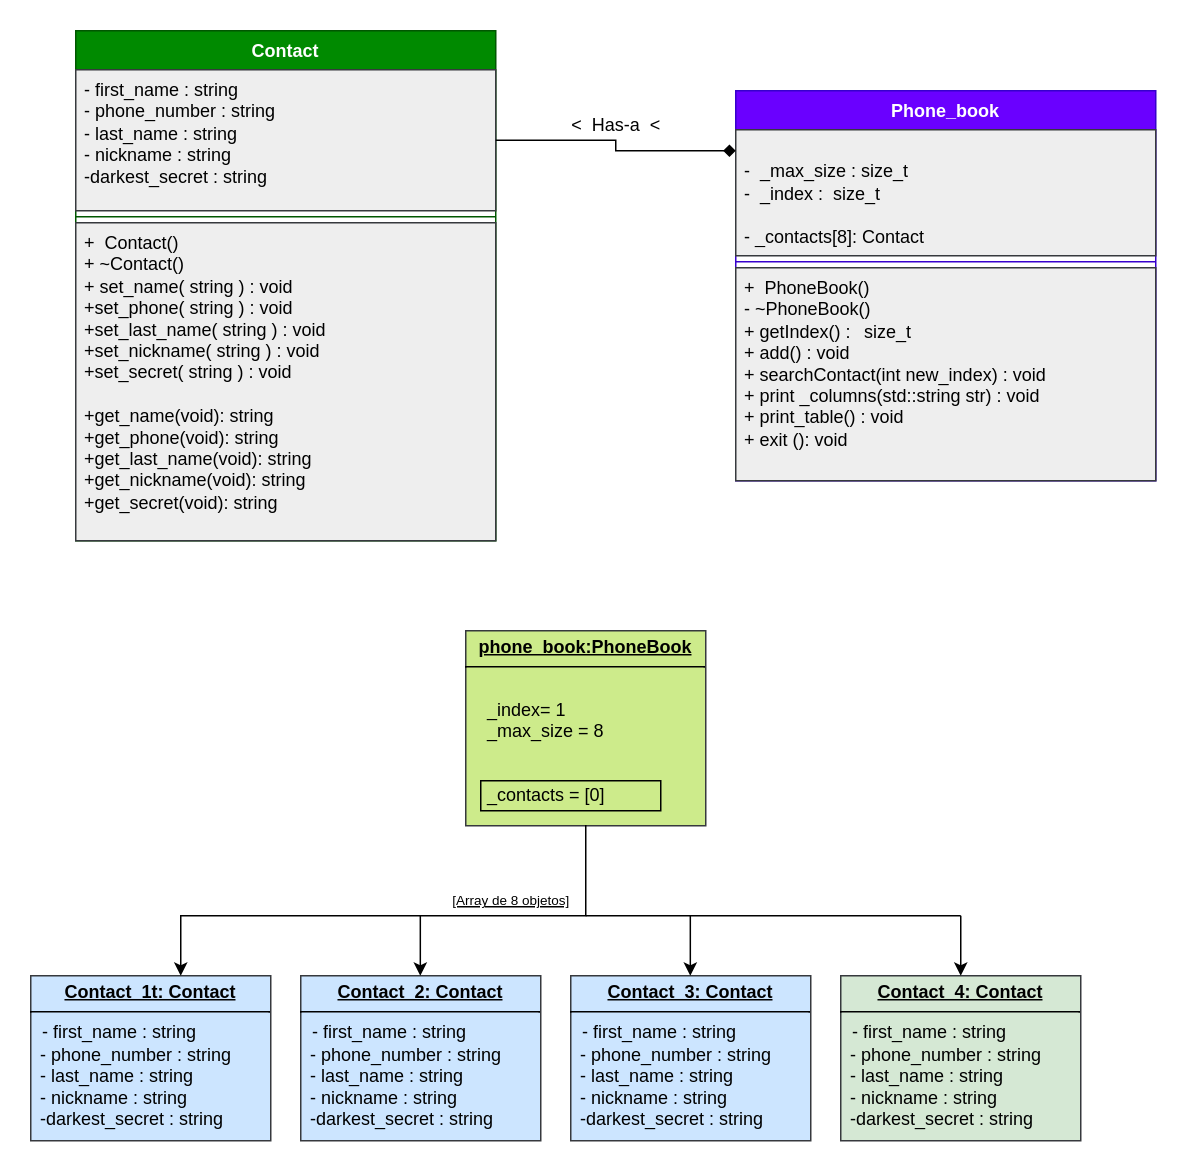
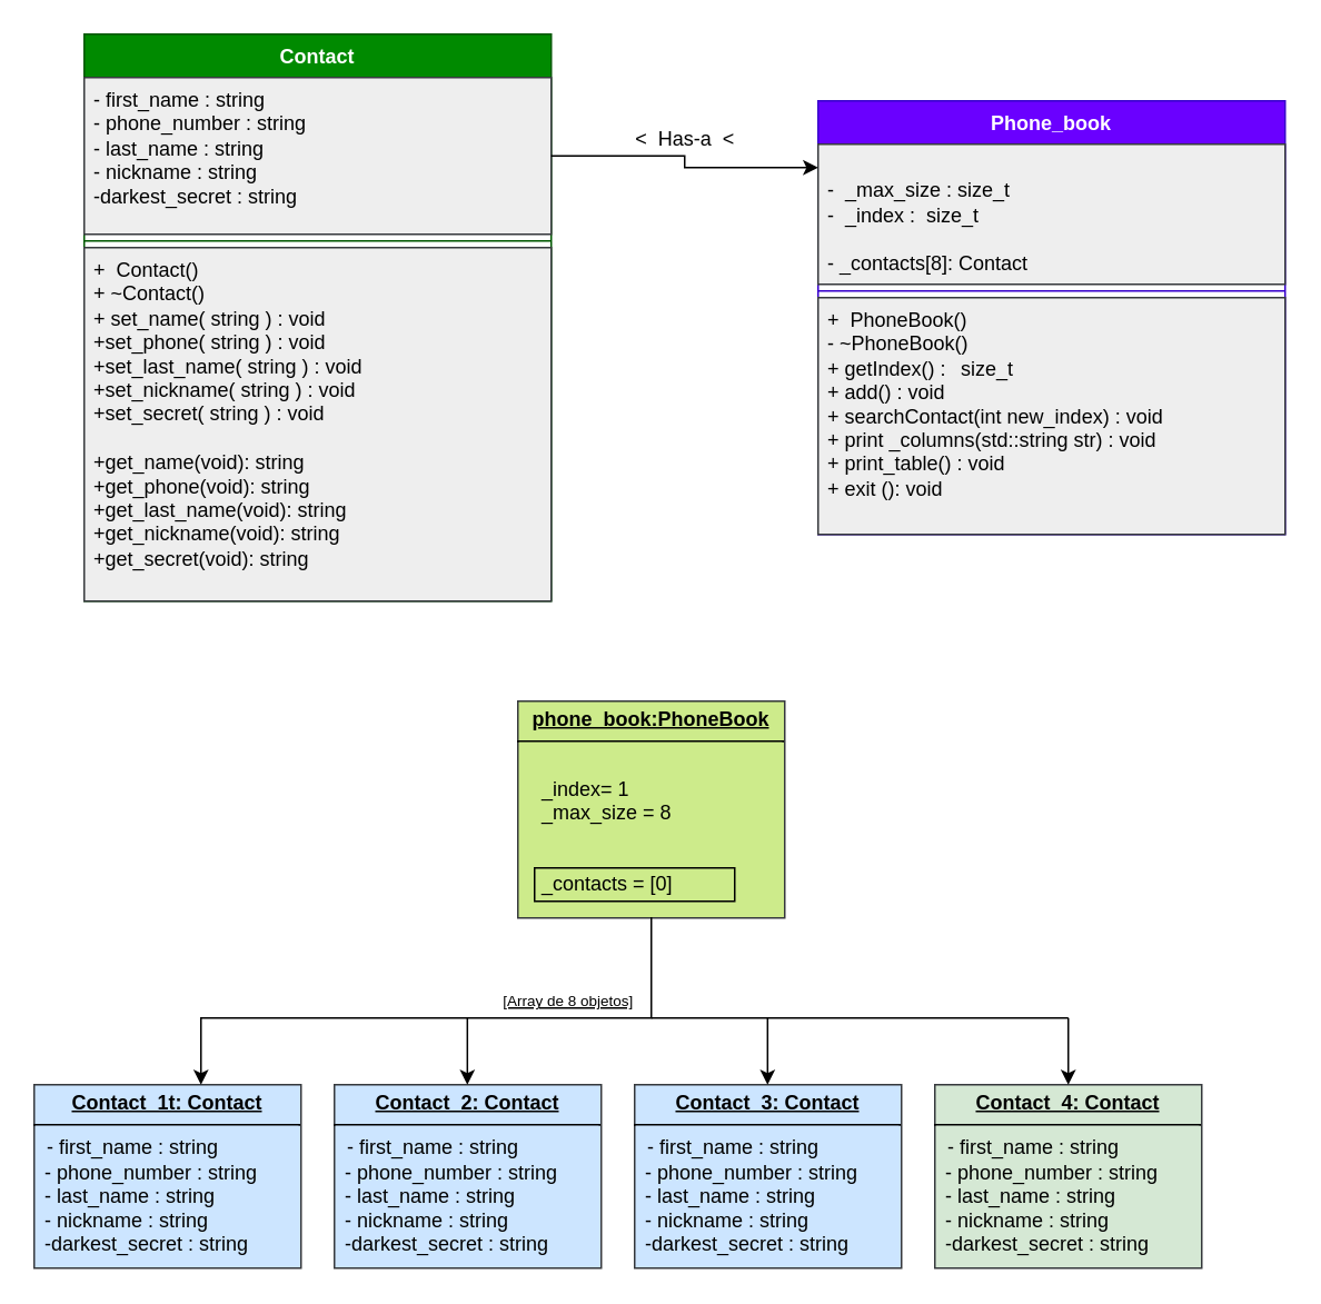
  <mxCell id="0" />
  <mxCell id="1" parent="0" />
  <mxCell id="2" value="Contact" style="swimlane;fontStyle=1;align=center;verticalAlign=top;childLayout=stackLayout;horizontal=1;startSize=26;horizontalStack=0;resizeParent=1;resizeParentMax=0;resizeLast=0;collapsible=1;marginBottom=0;whiteSpace=wrap;html=1;fillColor=#008a00;fontColor=#ffffff;strokeColor=#005700;" vertex="1" parent="1"><mxGeometry x="50" y="20" width="280" height="340" as="geometry"><mxRectangle x="30" y="80" width="100" height="30" as="alternateBounds" /></mxGeometry></mxCell>
  <mxCell id="3" value="- first_name : string&amp;nbsp;&lt;div&gt;- phone_number : string&lt;/div&gt;&lt;div&gt;- last_name : string&lt;/div&gt;&lt;div&gt;- nickname : string&lt;/div&gt;&lt;div&gt;-darkest_secret : string&lt;/div&gt;&lt;div&gt;&lt;br&gt;&lt;/div&gt;&lt;div&gt;&lt;br&gt;&lt;/div&gt;" style="text;align=left;verticalAlign=top;spacingLeft=4;spacingRight=4;overflow=hidden;rotatable=0;points=[[0,0.5],[1,0.5]];portConstraint=eastwest;whiteSpace=wrap;html=1;fillColor=#eeeeee;strokeColor=#36393d;" vertex="1" parent="2"><mxGeometry y="26" width="280" height="94" as="geometry" /></mxCell>
  <mxCell id="4" value="" style="line;strokeWidth=1;fillColor=none;align=left;verticalAlign=middle;spacingTop=-1;spacingLeft=3;spacingRight=3;rotatable=0;labelPosition=right;points=[];portConstraint=eastwest;strokeColor=inherit;" vertex="1" parent="2"><mxGeometry y="120" width="280" height="8" as="geometry" /></mxCell>
  <mxCell id="5" value="&lt;div&gt;+&amp;nbsp; Contact()&lt;/div&gt;&lt;div&gt;+ ~Contact()&lt;/div&gt;+ set_name( string ) :&amp;nbsp;void&amp;nbsp;&lt;div&gt;+&lt;span style=&quot;background-color: transparent;&quot;&gt;set_phone( string ) : void&amp;nbsp;&lt;/span&gt;&lt;/div&gt;&lt;div&gt;+&lt;span style=&quot;background-color: transparent;&quot;&gt;set_last_name( string ) : void&amp;nbsp;&lt;/span&gt;&lt;/div&gt;&lt;div&gt;+&lt;span style=&quot;background-color: transparent;&quot;&gt;set_nickname( string ) : void&lt;/span&gt;&lt;/div&gt;&lt;div&gt;&lt;span style=&quot;background-color: transparent;&quot;&gt;+&lt;/span&gt;&lt;span style=&quot;background-color: transparent;&quot;&gt;set_secret( string ) : void&amp;nbsp;&lt;/span&gt;&lt;span style=&quot;background-color: transparent; color: light-dark(rgb(0, 0, 0), rgb(255, 255, 255));&quot;&gt;&amp;nbsp;&lt;/span&gt;&lt;/div&gt;&lt;div&gt;&lt;span style=&quot;background-color: transparent; color: light-dark(rgb(0, 0, 0), rgb(255, 255, 255));&quot;&gt;&lt;br&gt;&lt;/span&gt;&lt;/div&gt;&lt;div&gt;+get_name(void): string&lt;/div&gt;&lt;div&gt;+get_phone(void): string&lt;br&gt;&lt;/div&gt;&lt;div&gt;+get_last_name(void): string&lt;br&gt;&lt;/div&gt;&lt;div&gt;+get_nickname(void): string&lt;br&gt;&lt;/div&gt;&lt;div&gt;+get_secret(void): string&lt;/div&gt;&lt;div&gt;&lt;br&gt;&lt;/div&gt;&lt;div&gt;&lt;span style=&quot;background-color: transparent;&quot;&gt;&lt;br&gt;&lt;/span&gt;&lt;/div&gt;" style="text;strokeColor=#36393d;fillColor=#eeeeee;align=left;verticalAlign=top;spacingLeft=4;spacingRight=4;overflow=hidden;rotatable=0;points=[[0,0.5],[1,0.5]];portConstraint=eastwest;whiteSpace=wrap;html=1;" vertex="1" parent="2"><mxGeometry y="128" width="280" height="212" as="geometry" /></mxCell>
  <mxCell id="6" value="&lt;span style=&quot;white-space: pre;&quot;&gt;P&lt;/span&gt;hone_book" style="swimlane;fontStyle=1;align=center;verticalAlign=top;childLayout=stackLayout;horizontal=1;startSize=26;horizontalStack=0;resizeParent=1;resizeParentMax=0;resizeLast=0;collapsible=1;marginBottom=0;whiteSpace=wrap;html=1;fillColor=#6a00ff;fontColor=#ffffff;strokeColor=#3700CC;" vertex="1" parent="1"><mxGeometry x="490" y="60" width="280" height="260" as="geometry" /></mxCell>
  <mxCell id="7" value="&lt;div&gt;&lt;br&gt;&lt;/div&gt;-&amp;nbsp; _max_size : size_t&lt;div&gt;-&amp;nbsp; _index :&amp;nbsp; size_t&lt;/div&gt;&lt;div&gt;&lt;br&gt;&lt;/div&gt;&lt;div&gt;- _contacts[8]: Contact&amp;nbsp;&lt;br&gt;&lt;/div&gt;" style="text;strokeColor=#36393d;fillColor=#eeeeee;align=left;verticalAlign=top;spacingLeft=4;spacingRight=4;overflow=hidden;rotatable=0;points=[[0,0.5],[1,0.5]];portConstraint=eastwest;whiteSpace=wrap;html=1;" vertex="1" parent="6"><mxGeometry y="26" width="280" height="84" as="geometry" /></mxCell>
  <mxCell id="8" value="" style="line;strokeWidth=1;fillColor=none;align=left;verticalAlign=middle;spacingTop=-1;spacingLeft=3;spacingRight=3;rotatable=0;labelPosition=right;points=[];portConstraint=eastwest;strokeColor=inherit;" vertex="1" parent="6"><mxGeometry y="110" width="280" height="8" as="geometry" /></mxCell>
  <mxCell id="9" value="&lt;div&gt;+&amp;nbsp; PhoneBook()&lt;/div&gt;&lt;div&gt;- ~PhoneBook()&lt;/div&gt;&lt;div&gt;+ getIndex() :&lt;span style=&quot;white-space: pre;&quot;&gt;&#09;&lt;/span&gt;size_t&lt;/div&gt;+ add() : void&lt;div&gt;+ searchContact(int new_index) : void&lt;/div&gt;&lt;div&gt;+ print _columns(std::string str) : void&lt;/div&gt;&lt;div&gt;+ print_table() : void&amp;nbsp;&lt;/div&gt;&lt;div&gt;+ exit (): void&amp;nbsp;&lt;/div&gt;" style="text;strokeColor=#36393d;fillColor=#eeeeee;align=left;verticalAlign=top;spacingLeft=4;spacingRight=4;overflow=hidden;rotatable=0;points=[[0,0.5],[1,0.5]];portConstraint=eastwest;whiteSpace=wrap;html=1;" vertex="1" parent="6"><mxGeometry y="118" width="280" height="142" as="geometry" /></mxCell>
  <mxCell id="10" value="&lt;p style=&quot;margin:0px;margin-top:4px;text-align:center;text-decoration:underline;&quot;&gt;&lt;b&gt;phone_book:PhoneBook&lt;/b&gt;&lt;/p&gt;&lt;hr size=&quot;1&quot; style=&quot;border-style:solid;&quot;&gt;&lt;p style=&quot;margin:0px;margin-left:8px;&quot;&gt;&lt;br&gt;&lt;/p&gt;&lt;p style=&quot;margin:0px;margin-left:8px;&quot;&gt;&amp;nbsp; _index= 1&lt;br&gt;&amp;nbsp; _max_size = 8&lt;br&gt;&lt;/p&gt;&lt;p style=&quot;margin:0px;margin-left:8px;&quot;&gt;&lt;br&gt;&lt;/p&gt;&lt;p style=&quot;margin:0px;margin-left:8px;&quot;&gt;&lt;br&gt;&lt;/p&gt;&lt;p style=&quot;margin:0px;margin-left:8px;&quot;&gt;&amp;nbsp; _contacts = [0]&lt;/p&gt;&lt;blockquote style=&quot;margin:0px;margin-left:8px;&quot;&gt;&lt;br&gt;&lt;/blockquote&gt;" style="verticalAlign=top;align=left;overflow=fill;html=1;whiteSpace=wrap;fillColor=#cdeb8b;strokeColor=#36393d;" vertex="1" parent="1"><mxGeometry x="310" y="420" width="160" height="130" as="geometry" /></mxCell>
- <mxCell id="11" style="edgeStyle=orthogonalEdgeStyle;rounded=0;orthogonalLoop=1;jettySize=auto;html=1;exitX=1;exitY=0.5;exitDx=0;exitDy=0;entryX=0;entryY=0.167;entryDx=0;entryDy=0;entryPerimeter=0;endArrow=diamond;" edge="1" parent="1" source="3" target="7"><mxGeometry relative="1" as="geometry" /></mxCell>
+ <mxCell id="11" style="edgeStyle=orthogonalEdgeStyle;rounded=0;orthogonalLoop=1;jettySize=auto;html=1;exitX=1;exitY=0.5;exitDx=0;exitDy=0;entryX=0;entryY=0.167;entryDx=0;entryDy=0;entryPerimeter=0;" edge="1" parent="1" source="3" target="7"><mxGeometry relative="1" as="geometry" /></mxCell>
  <mxCell id="12" value="&amp;lt;&amp;nbsp; Has-a&amp;nbsp; &amp;lt;" style="text;html=1;align=center;verticalAlign=middle;resizable=0;points=[];autosize=1;strokeColor=none;fillColor=none;" vertex="1" parent="1"><mxGeometry x="370" y="68" width="80" height="30" as="geometry" /></mxCell>
  <mxCell id="13" value="&lt;p style=&quot;margin:0px;margin-top:4px;text-align:center;text-decoration:underline;&quot;&gt;&lt;b&gt;Contact_1t: Contact&lt;/b&gt;&lt;/p&gt;&lt;hr size=&quot;1&quot; style=&quot;border-style:solid;&quot;&gt;&lt;p style=&quot;margin:0px;margin-left:8px;&quot;&gt;- first_name : string&amp;nbsp;&lt;/p&gt;&lt;div&gt;&amp;nbsp; - phone_number : string&lt;/div&gt;&lt;div&gt;&amp;nbsp; - last_name : string&lt;/div&gt;&lt;div&gt;&amp;nbsp; - nickname : string&lt;/div&gt;&lt;div&gt;&amp;nbsp; -darkest_secret : string&lt;/div&gt;&lt;div&gt;&lt;br&gt;&lt;/div&gt;&lt;div&gt;&lt;br&gt;&lt;/div&gt;" style="verticalAlign=top;align=left;overflow=fill;html=1;whiteSpace=wrap;fillColor=#cce5ff;strokeColor=#36393d;" vertex="1" parent="1"><mxGeometry x="20" y="650" width="160" height="110" as="geometry" /></mxCell>
  <mxCell id="14" value="&lt;p style=&quot;margin:0px;margin-top:4px;text-align:center;text-decoration:underline;&quot;&gt;&lt;b&gt;Contact_2: Contact&lt;/b&gt;&lt;/p&gt;&lt;hr size=&quot;1&quot; style=&quot;border-style:solid;&quot;&gt;&lt;p style=&quot;margin:0px;margin-left:8px;&quot;&gt;- first_name : string&amp;nbsp;&lt;/p&gt;&lt;div&gt;&amp;nbsp; - phone_number : string&lt;/div&gt;&lt;div&gt;&amp;nbsp; - last_name : string&lt;/div&gt;&lt;div&gt;&amp;nbsp; - nickname : string&lt;/div&gt;&lt;div&gt;&amp;nbsp; -darkest_secret : string&lt;/div&gt;&lt;div&gt;&lt;br&gt;&lt;/div&gt;&lt;div&gt;&lt;br&gt;&lt;/div&gt;" style="verticalAlign=top;align=left;overflow=fill;html=1;whiteSpace=wrap;fillColor=#cce5ff;strokeColor=#36393d;" vertex="1" parent="1"><mxGeometry x="200" y="650" width="160" height="110" as="geometry" /></mxCell>
  <mxCell id="15" value="&lt;p style=&quot;margin:0px;margin-top:4px;text-align:center;text-decoration:underline;&quot;&gt;&lt;b&gt;Contact_3: Contact&lt;/b&gt;&lt;/p&gt;&lt;hr size=&quot;1&quot; style=&quot;border-style:solid;&quot;&gt;&lt;p style=&quot;margin:0px;margin-left:8px;&quot;&gt;- first_name : string&amp;nbsp;&lt;/p&gt;&lt;div&gt;&amp;nbsp; - phone_number : string&lt;/div&gt;&lt;div&gt;&amp;nbsp; - last_name : string&lt;/div&gt;&lt;div&gt;&amp;nbsp; - nickname : string&lt;/div&gt;&lt;div&gt;&amp;nbsp; -darkest_secret : string&lt;/div&gt;&lt;div&gt;&lt;br&gt;&lt;/div&gt;&lt;div&gt;&lt;br&gt;&lt;/div&gt;" style="verticalAlign=top;align=left;overflow=fill;html=1;whiteSpace=wrap;fillColor=#cce5ff;strokeColor=#36393d;" vertex="1" parent="1"><mxGeometry x="380" y="650" width="160" height="110" as="geometry" /></mxCell>
  <mxCell id="16" value="&lt;u&gt;[Array de 8 objetos]&lt;/u&gt;" style="text;html=1;align=center;verticalAlign=middle;resizable=0;points=[];autosize=1;strokeColor=none;fillColor=none;fontSize=9;" vertex="1" parent="1"><mxGeometry x="290" y="590" width="100" height="20" as="geometry" /></mxCell>
  <mxCell id="17" value="&lt;p style=&quot;margin:0px;margin-top:4px;text-align:center;text-decoration:underline;&quot;&gt;&lt;b&gt;Contact_4: Contact&lt;/b&gt;&lt;/p&gt;&lt;hr size=&quot;1&quot; style=&quot;border-style:solid;&quot;&gt;&lt;p style=&quot;margin:0px;margin-left:8px;&quot;&gt;- first_name : string&amp;nbsp;&lt;/p&gt;&lt;div&gt;&amp;nbsp; - phone_number : string&lt;/div&gt;&lt;div&gt;&amp;nbsp; - last_name : string&lt;/div&gt;&lt;div&gt;&amp;nbsp; - nickname : string&lt;/div&gt;&lt;div&gt;&amp;nbsp; -darkest_secret : string&lt;/div&gt;&lt;div&gt;&lt;br&gt;&lt;/div&gt;&lt;div&gt;&lt;br&gt;&lt;/div&gt;" style="verticalAlign=top;align=left;overflow=fill;html=1;whiteSpace=wrap;fillColor=#d5e8d4;strokeColor=#36393d;" vertex="1" parent="1"><mxGeometry x="560" y="650" width="160" height="110" as="geometry" /></mxCell>
  <mxCell id="18" value="" style="shape=partialRectangle;whiteSpace=wrap;html=1;bottom=0;right=0;fillColor=none;rotation=-180;" vertex="1" parent="1"><mxGeometry x="120" y="550" width="270" height="60" as="geometry" /></mxCell>
  <mxCell id="19" value="" style="endArrow=none;html=1;rounded=0;exitX=0;exitY=0;exitDx=0;exitDy=0;" edge="1" parent="1" source="18"><mxGeometry width="50" height="50" relative="1" as="geometry"><mxPoint x="460" y="605" as="sourcePoint" /><mxPoint x="640" y="610" as="targetPoint" /></mxGeometry></mxCell>
  <mxCell id="20" value="" style="endArrow=classic;html=1;rounded=0;entryX=0.5;entryY=0;entryDx=0;entryDy=0;" edge="1" parent="1" target="17"><mxGeometry width="50" height="50" relative="1" as="geometry"><mxPoint x="640" y="610" as="sourcePoint" /><mxPoint x="645" y="620" as="targetPoint" /></mxGeometry></mxCell>
  <mxCell id="21" value="" style="endArrow=classic;html=1;rounded=0;entryX=0.5;entryY=0;entryDx=0;entryDy=0;" edge="1" parent="1"><mxGeometry width="50" height="50" relative="1" as="geometry"><mxPoint x="120" y="610" as="sourcePoint" /><mxPoint x="120" y="650" as="targetPoint" /></mxGeometry></mxCell>
  <mxCell id="22" value="" style="endArrow=classic;html=1;rounded=0;entryX=0.5;entryY=0;entryDx=0;entryDy=0;" edge="1" parent="1"><mxGeometry width="50" height="50" relative="1" as="geometry"><mxPoint x="279.71" y="610" as="sourcePoint" /><mxPoint x="279.71" y="650" as="targetPoint" /></mxGeometry></mxCell>
  <mxCell id="23" value="" style="endArrow=classic;html=1;rounded=0;entryX=0.5;entryY=0;entryDx=0;entryDy=0;" edge="1" parent="1"><mxGeometry width="50" height="50" relative="1" as="geometry"><mxPoint x="459.71" y="610" as="sourcePoint" /><mxPoint x="459.71" y="650" as="targetPoint" /></mxGeometry></mxCell>
  <mxCell id="24" value="" style="verticalLabelPosition=bottom;verticalAlign=top;html=1;shape=mxgraph.basic.rect;fillColor2=none;strokeWidth=1;size=20;indent=5;shadow=0;fillColor=none;" vertex="1" parent="1"><mxGeometry x="320" y="520" width="120" height="20" as="geometry" /></mxCell>
